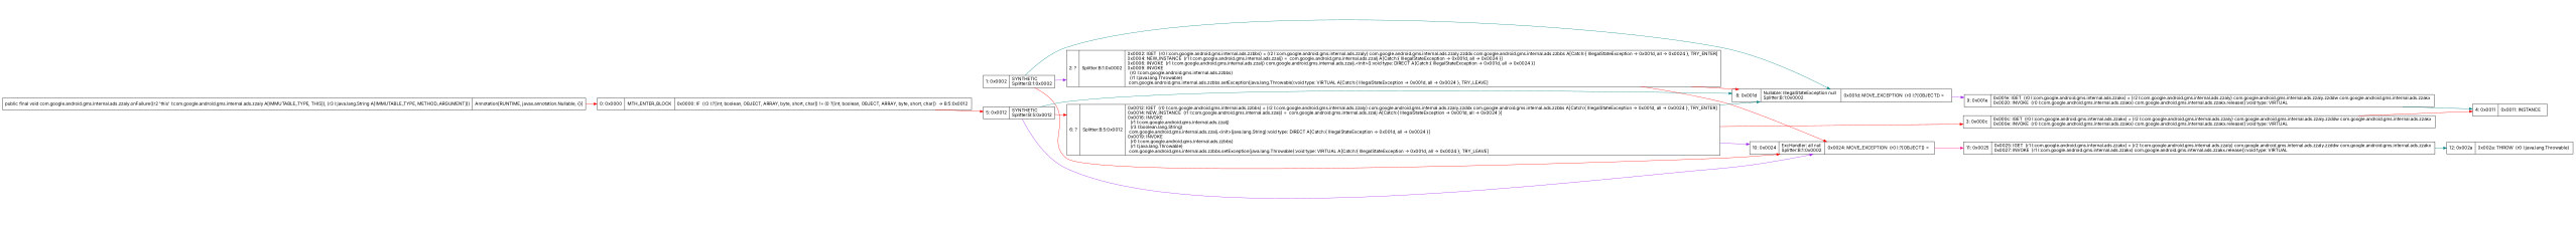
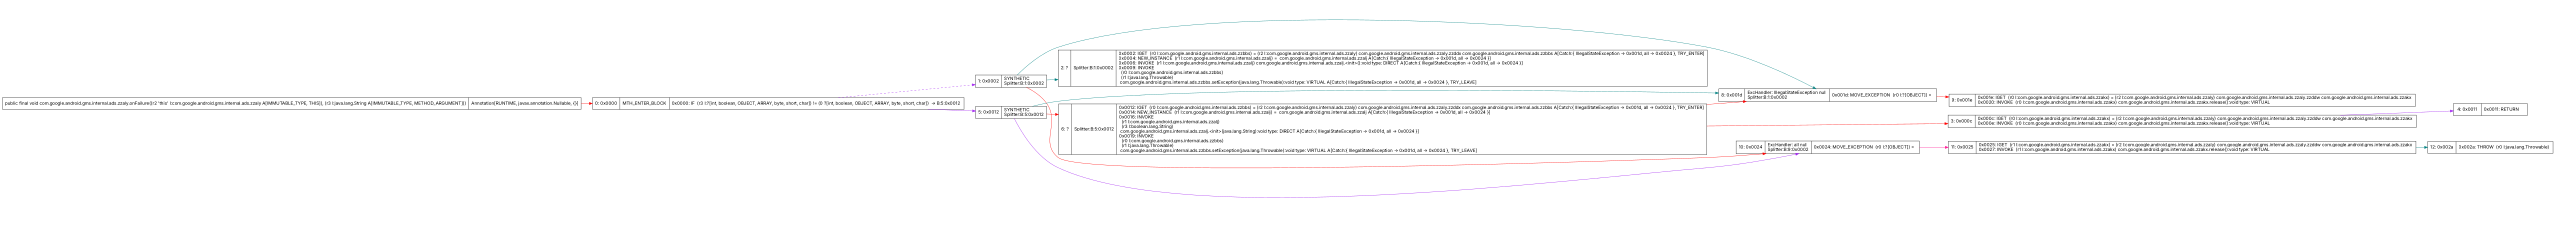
  digraph {
    fontname=Inter
    rankdir=LR
    node [fontname=Inter shape=record]
    edge [color=red fontname=Inter]
    n1 [label="{0\:\ 0x0000|MTH_ENTER_BLOCK\l|0x0000: IF  (r3 I:?[int, boolean, OBJECT, ARRAY, byte, short, char]) != (0 ?[int, boolean, OBJECT, ARRAY, byte, short, char])  \-\> B:5:0x0012 \l}"]
    n2 [label="{1\:\ 0x0002|SYNTHETIC\lSplitter:B:1:0x0002\l}"]
    n3 [label="{5\:\ 0x0012|SYNTHETIC\lSplitter:B:5:0x0012\l}"]
    n4 [label="{2\:\ ?|Splitter:B:1:0x0002\l|0x0002: IGET  (r0 I:com.google.android.gms.internal.ads.zzbbs) = (r2 I:com.google.android.gms.internal.ads.zzaly) com.google.android.gms.internal.ads.zzaly.zzddx com.google.android.gms.internal.ads.zzbbs A[Catch:\{ IllegalStateException \-\> 0x001d, all \-\> 0x0024 \}, TRY_ENTER]\l0x0004: NEW_INSTANCE  (r1 I:com.google.android.gms.internal.ads.zzalj) =  com.google.android.gms.internal.ads.zzalj A[Catch:\{ IllegalStateException \-\> 0x001d, all \-\> 0x0024 \}]\l0x0006: INVOKE  (r1 I:com.google.android.gms.internal.ads.zzalj) com.google.android.gms.internal.ads.zzalj.\<init\>():void type: DIRECT A[Catch:\{ IllegalStateException \-\> 0x001d, all \-\> 0x0024 \}]\l0x0009: INVOKE  \l  (r0 I:com.google.android.gms.internal.ads.zzbbs)\l  (r1 I:java.lang.Throwable)\l com.google.android.gms.internal.ads.zzbbs.setException(java.lang.Throwable):void type: VIRTUAL A[Catch:\{ IllegalStateException \-\> 0x001d, all \-\> 0x0024 \}, TRY_LEAVE]\l}"]
-   n5 [label="{8\:\ 0x001d|Nullable: IllegalStateException null\lSplitter:B:1:0x0002\l|0x001d: MOVE_EXCEPTION  (r0 I:?[OBJECT]) =  \l}"]
-   n6 [label="{10\:\ 0x0024|ExcHandler: all null\lSplitter:B:1:0x0002\l|0x0024: MOVE_EXCEPTION  (r0 I:?[OBJECT]) =  \l}"]
+   n5 [label="{8\:\ 0x001d|ExcHandler: IllegalStateException null\lSplitter:B:1:0x0002\l|0x001d: MOVE_EXCEPTION  (r0 I:?[OBJECT]) =  \l}"]
+   n6 [label="{10\:\ 0x0024|ExcHandler: all null\lSplitter:B:9:0x0002\l|0x0024: MOVE_EXCEPTION  (r0 I:?[OBJECT]) =  \l}"]
    n7 [label="{6\:\ ?|Splitter:B:5:0x0012\l|0x0012: IGET  (r0 I:com.google.android.gms.internal.ads.zzbbs) = (r2 I:com.google.android.gms.internal.ads.zzaly) com.google.android.gms.internal.ads.zzaly.zzddx com.google.android.gms.internal.ads.zzbbs A[Catch:\{ IllegalStateException \-\> 0x001d, all \-\> 0x0024 \}, TRY_ENTER]\l0x0014: NEW_INSTANCE  (r1 I:com.google.android.gms.internal.ads.zzalj) =  com.google.android.gms.internal.ads.zzalj A[Catch:\{ IllegalStateException \-\> 0x001d, all \-\> 0x0024 \}]\l0x0016: INVOKE  \l  (r1 I:com.google.android.gms.internal.ads.zzalj)\l  (r3 I:boolean.lang.String)\l com.google.android.gms.internal.ads.zzalj.\<init\>(java.lang.String):void type: DIRECT A[Catch:\{ IllegalStateException \-\> 0x001d, all \-\> 0x0024 \}]\l0x0019: INVOKE  \l  (r0 I:com.google.android.gms.internal.ads.zzbbs)\l  (r1 I:java.lang.Throwable)\l com.google.android.gms.internal.ads.zzbbs.setException(java.lang.Throwable):void type: VIRTUAL A[Catch:\{ IllegalStateException \-\> 0x001d, all \-\> 0x0024 \}, TRY_LEAVE]\l}"]
    n8 [label="{9\:\ 0x001e|0x001e: IGET  (r0 I:com.google.android.gms.internal.ads.zzakx) = (r2 I:com.google.android.gms.internal.ads.zzaly) com.google.android.gms.internal.ads.zzaly.zzddw com.google.android.gms.internal.ads.zzakx \l0x0020: INVOKE  (r0 I:com.google.android.gms.internal.ads.zzakx) com.google.android.gms.internal.ads.zzakx.release():void type: VIRTUAL \l}"]
    n9 [label="{11\:\ 0x0025|0x0025: IGET  (r1 I:com.google.android.gms.internal.ads.zzakx) = (r2 I:com.google.android.gms.internal.ads.zzaly) com.google.android.gms.internal.ads.zzaly.zzddw com.google.android.gms.internal.ads.zzakx \l0x0027: INVOKE  (r1 I:com.google.android.gms.internal.ads.zzakx) com.google.android.gms.internal.ads.zzakx.release():void type: VIRTUAL \l}"]
    n10 [label="{3\:\ 0x000c|0x000c: IGET  (r0 I:com.google.android.gms.internal.ads.zzakx) = (r2 I:com.google.android.gms.internal.ads.zzaly) com.google.android.gms.internal.ads.zzaly.zzddw com.google.android.gms.internal.ads.zzakx \l0x000e: INVOKE  (r0 I:com.google.android.gms.internal.ads.zzakx) com.google.android.gms.internal.ads.zzakx.release():void type: VIRTUAL \l}"]
-   n11 [label="{4\:\ 0x0011|0x0011: INSTANCE   \l}"]
+   n11 [label="{4\:\ 0x0011|0x0011: RETURN   \l}"]
    n12 [label="{12\:\ 0x002a|0x002a: THROW  (r0 I:java.lang.Throwable) \l}"]
    n13 [label="{public final void com.google.android.gms.internal.ads.zzaly.onFailure((r2 'this' I:com.google.android.gms.internal.ads.zzaly A[IMMUTABLE_TYPE, THIS]), (r3 I:java.lang.String A[IMMUTABLE_TYPE, METHOD_ARGUMENT]))  | Annotation[RUNTIME, javax.annotation.Nullable, \{\}]\l}"]
-   n1 -> n3
-   n2 -> n4 [color=purple]
+   n1 -> n2 [color=purple style=dashed]
+   n1 -> n3 [color=purple]
+   n2 -> n4 [color=teal]
    n2 -> n5 [color=teal]
    n2 -> n6
    n3 -> n5 [color=teal]
    n3 -> n6 [color=purple]
    n3 -> n7
-   n4 -> n5
-   n4 -> n6
-   n5 -> n8 [color=purple]
+   n5 -> n8
    n6 -> n9 [color=deeppink]
-   n7 -> n5 [color=teal]
-   n7 -> n6 [color=purple]
+   n7 -> n5
    n7 -> n10
-   n8 -> n11 [color=teal]
    n9 -> n12 [color=teal]
-   n10 -> n11
+   n10 -> n11 [color=purple]
    n13 -> n1
  }
